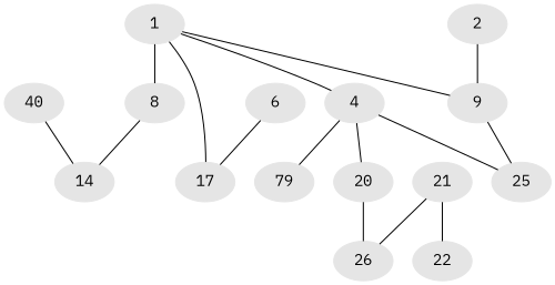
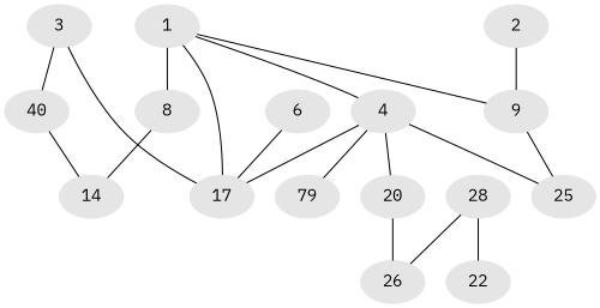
  graph {
    fontname="IBM Plex Mono"
    node [color=gray90 fontname="IBM Plex Mono" style=filled]
    edge [fontname="IBM Plex Mono" weight=1.0]
    1
    4
    8
    9
    17
    n6 [label=79]
    20
    25
    14
    2
+   3
    n12 [label=40]
    26
    6
-   21
+   21 [label=28]
    22
    1 -- 4
    1 -- 8 [weight=4.0]
    1 -- 9
    1 -- 17
+   4 -- 17
    4 -- n6
    4 -- 20
    4 -- 25
    8 -- 14
    9 -- 25
    20 -- 26
    2 -- 9
+   3 -- 17
+   3 -- n12
    n12 -- 14
    6 -- 17
    21 -- 26
    21 -- 22
  }
